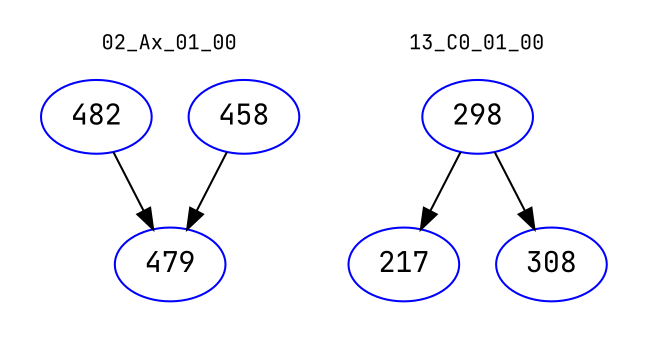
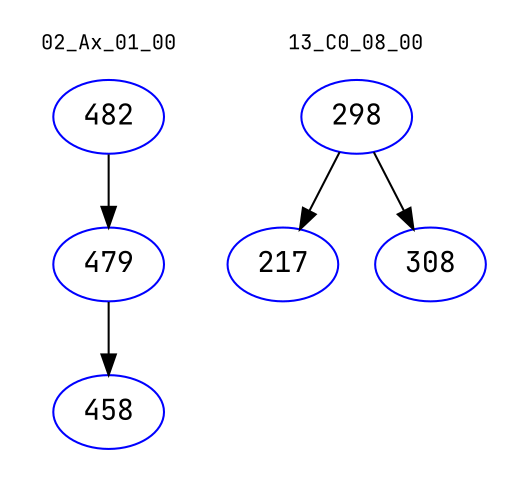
  digraph {
    fontname="JetBrains Mono"
    node [color=blue fontname="JetBrains Mono"]
    edge [color=black fontname="JetBrains Mono"]
    n1 [label=479]
    n2 [label=458]
    n3 [label=482]
    n4 [label=298]
    n5 [label=217]
    n6 [label=308]
    subgraph cluster_1 {
      color=white
      fontsize=10
      label="02_Ax_01_00"
      n1
      n2
      n3
    }
    subgraph cluster_2 {
      color=white
      fontsize=10
-     label="13_C0_01_00"
+     label="13_C0_08_00"
      n4
      n5
      n6
    }
-   n2 -> n1
+   n1 -> n2
    n3 -> n1
    n4 -> n5
    n4 -> n6
  }
